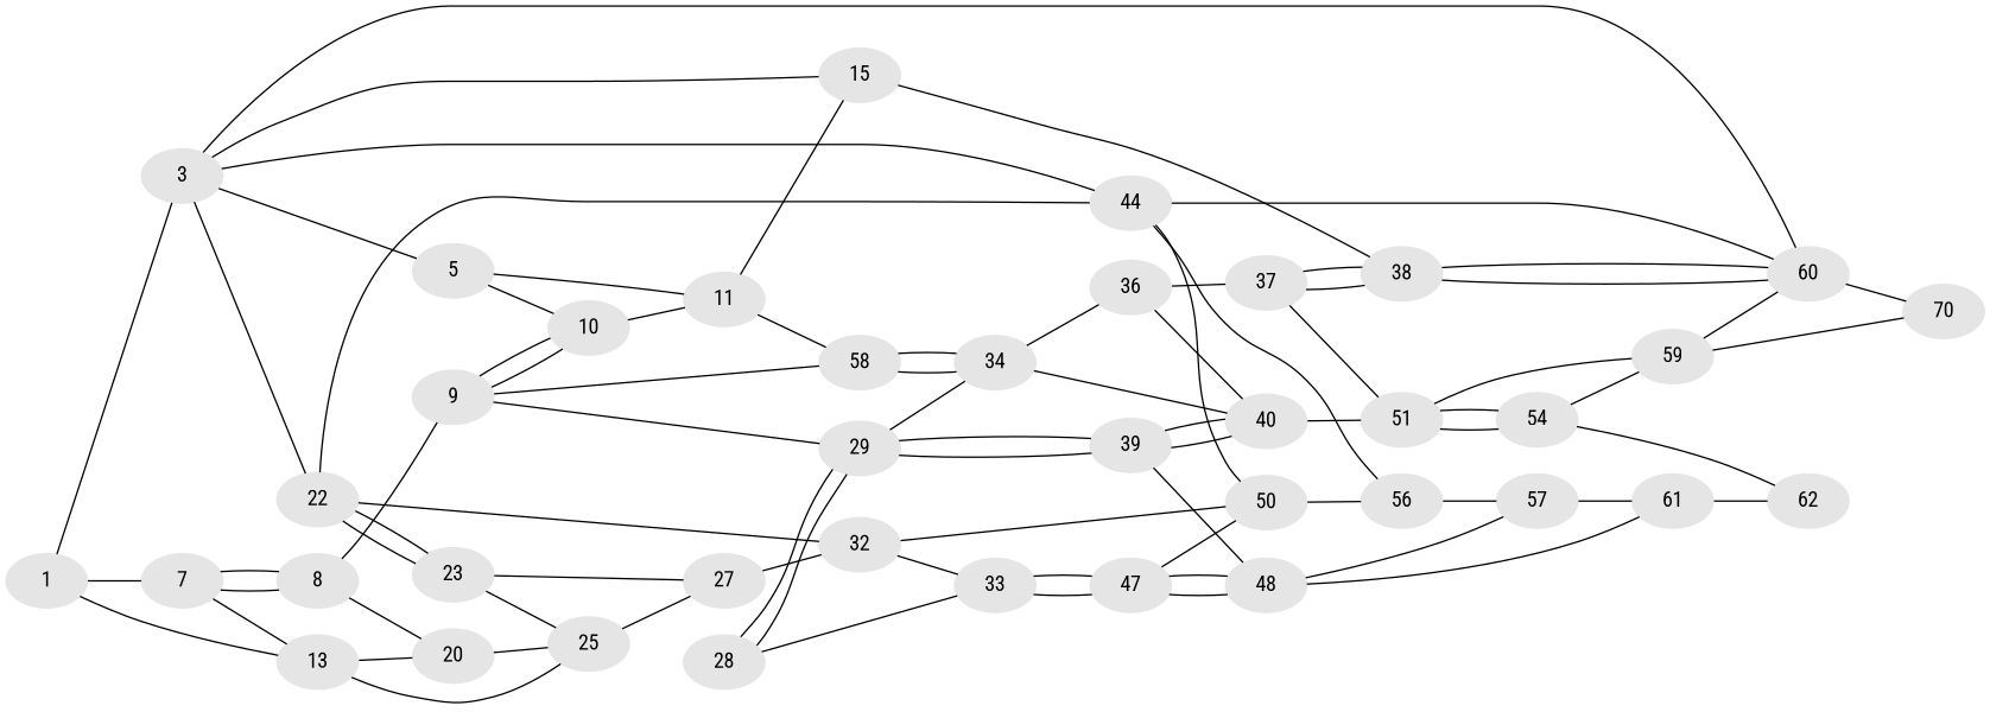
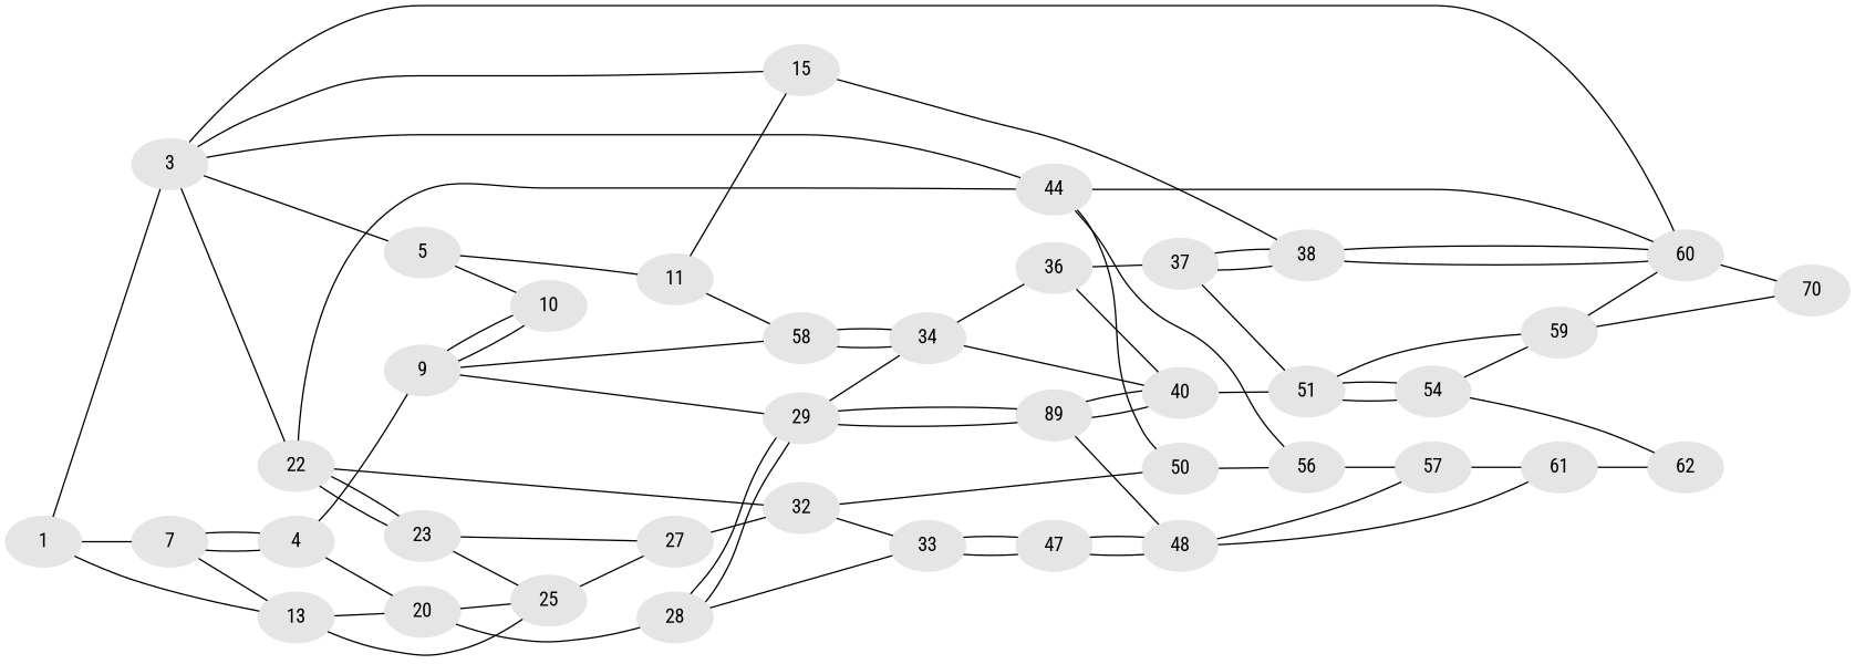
  graph {
    fontname="Roboto Condensed"
    rankdir=LR
    node [color=gray90 fontname="Roboto Condensed" style=filled]
    edge [fontname="Roboto Condensed"]
    1 [super="+2"]
    3 [super="+4"]
    7 [super="+12"]
    13 [super="+19"]
    5 [super="+6"]
    15
    22 [super="+42"]
    44 [super="+45"]
    60 [super="+66"]
-   8 [super="+14"]
+   8 [super="+14" label=4]
    20 [super="+21"]
    25 [super="+26"]
    10
    11 [super="+16"]
    38
    23 [super="+24"]
    32 [super="+43"]
    50 [super="+55"]
    56 [super="+67"]
    70
    n21 [label=58]
    9 [super="+17"]
    29 [super="+30"]
    28
    34 [super="+35"]
-   39 [super="+49"]
+   39 [super="+49" label=89]
    27 [super="+31"]
    36 [super="+46"]
    40 [super="+41"]
    33
    47
    48 [super="+58"]
    37 [super="+53"]
    51 [super="+52"]
    54 [super="+63"]
    59 [super="+68"]
    57 [super="+64"]
    61 [super="+65"]
    62 [super="+69"]
    1 -- 3
    1 -- 7
    1 -- 13
    3 -- 5
    3 -- 15
    3 -- 22
    3 -- 44
    3 -- 60
    7 -- 13
    7 -- 8 [weight=2]
    7 -- 8
    13 -- 20
    13 -- 25
    5 -- 10
    5 -- 11
    15 -- 38
    22 -- 44
    22 -- 23
    22 -- 23
    22 -- 32
    44 -- 60
    44 -- 50
    44 -- 56
    60 -- 70
    8 -- 20
    8 -- 9
    20 -- 25
+   20 -- 28
    25 -- 27
-   10 -- 11
    11 -- 15
    11 -- n21
    38 -- 60
    38 -- 60
    23 -- 25
    23 -- 27 [weight=2]
    32 -- 50
    32 -- 33
    50 -- 56
    56 -- 57 [weight=2]
    n21 -- 34
    n21 -- 34
    9 -- 10
    9 -- 10
    9 -- n21
    9 -- 29
    29 -- 34
    29 -- 39
    29 -- 39
    28 -- 29
    28 -- 29
    28 -- 33
    34 -- 36
    34 -- 40
    39 -- 40
    39 -- 40
    39 -- 48
    27 -- 32
    36 -- 40
    36 -- 37 [weight=2]
    40 -- 51
    33 -- 47
    33 -- 47
-   47 -- 50
    47 -- 48
    47 -- 48
    48 -- 57
    48 -- 61
    37 -- 38
    37 -- 38
    37 -- 51
    51 -- 54
    51 -- 54
    51 -- 59
    54 -- 59
    54 -- 62
    59 -- 60
    59 -- 70
    57 -- 61
    61 -- 62 [weight=2]
  }
